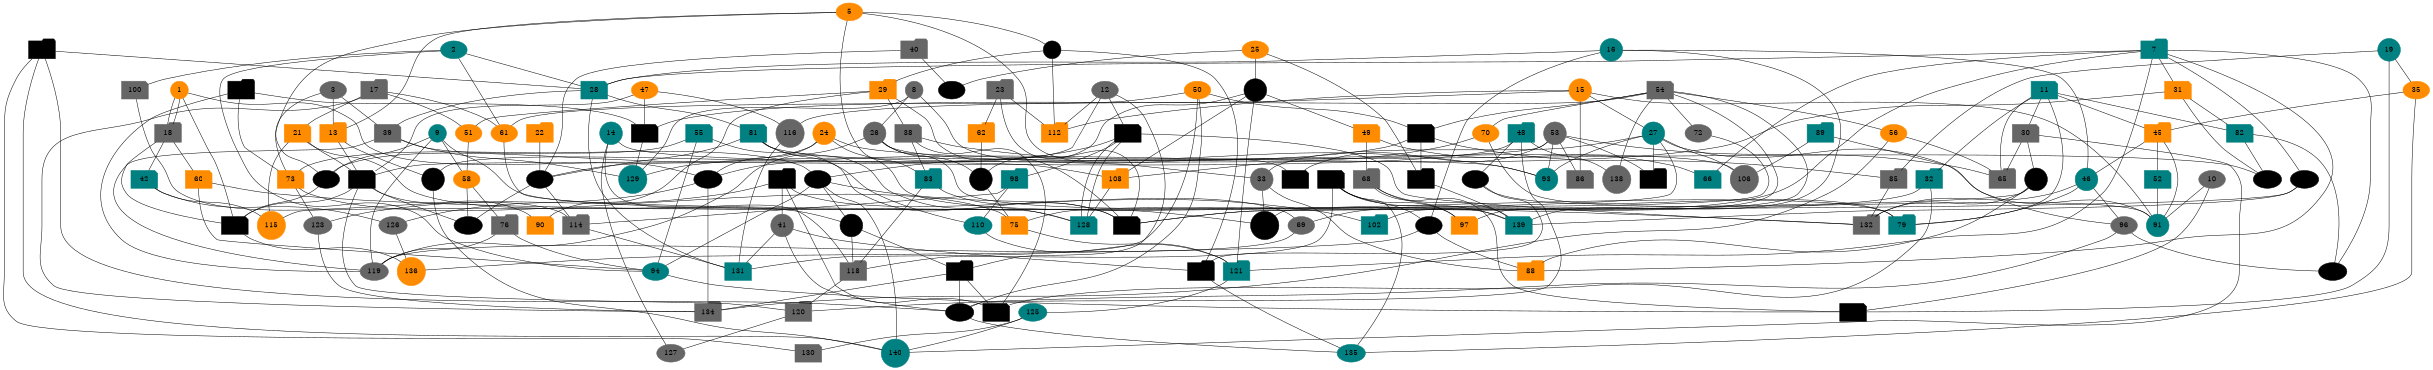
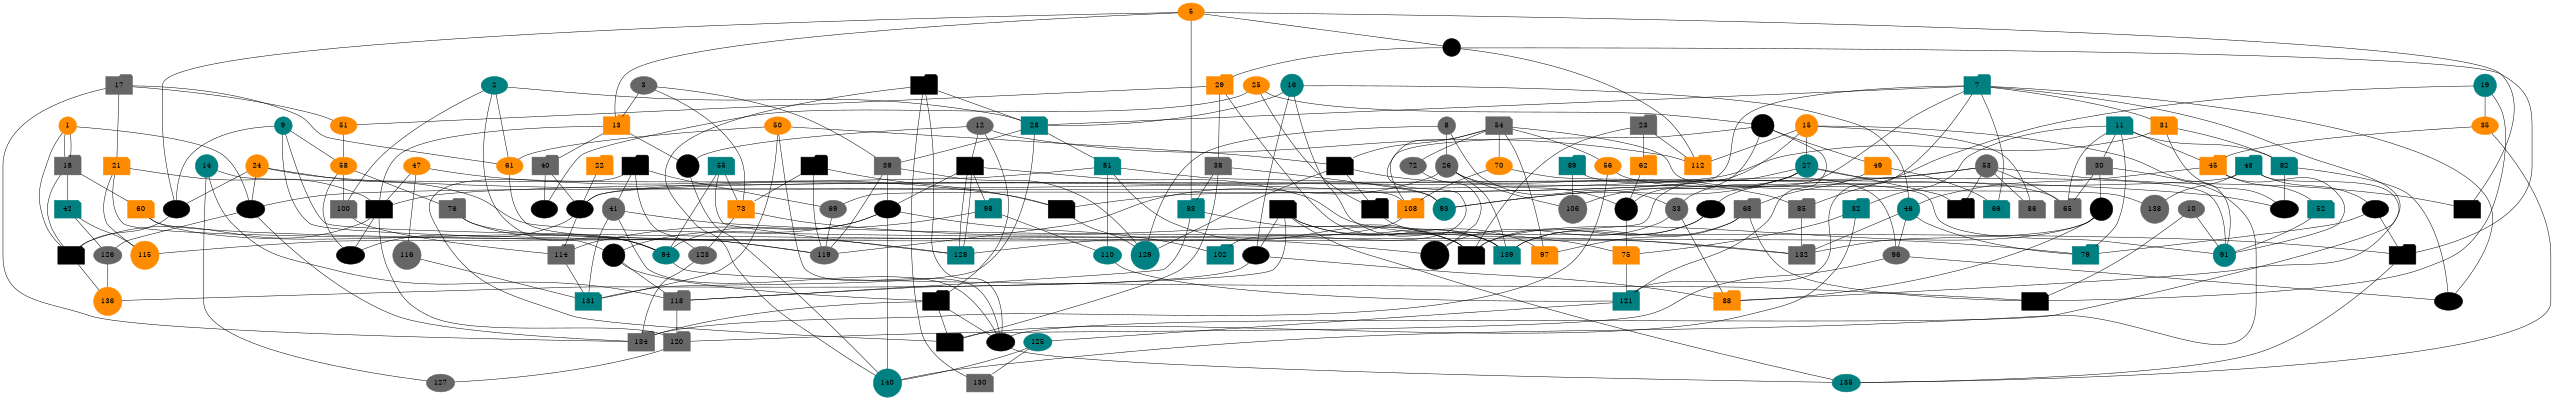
  graph {
    node [color=gray40 shape=folder style=filled]
    1 [color=darkorange shape=circle]
    18
    104 [color=black shape=ellipse]
    109 [color=black shape=note]
    42 [color=teal shape=note]
    60 [color=darkorange shape=note]
    134
    126 [shape=ellipse]
    136 [color=darkorange shape=circle]
    2 [color=teal shape=ellipse]
    28 [color=teal shape=note]
    61 [color=darkorange shape=ellipse]
    94 [color=teal shape=ellipse]
    100 [shape=note]
    39 [shape=note]
    81 [color=teal shape=note]
    131 [color=teal shape=note]
    128 [color=teal shape=note]
    111 [color=black shape=note]
    114
    3 [shape=ellipse]
    13 [color=darkorange]
    73 [color=darkorange shape=note]
    43 [color=black shape=circle]
    40
    64 [color=black shape=note]
    129 [color=teal shape=circle]
    119 [shape=ellipse]
    44 [color=black shape=ellipse]
    75 [color=darkorange shape=note]
    123 [shape=ellipse]
    4 [color=black]
    105 [color=black shape=ellipse]
    130 [shape=note]
    140 [color=teal shape=circle]
    135 [color=teal shape=ellipse]
    5 [color=darkorange shape=ellipse]
    6 [color=black shape=circle]
    83 [color=teal]
    84 [color=black shape=ellipse]
    124 [color=black shape=note]
    29 [color=darkorange]
    87 [color=black]
    112 [color=darkorange]
    118
    133 [color=black shape=note]
    51 [color=darkorange shape=ellipse]
    38 [shape=note]
-   90 [color=darkorange shape=note]
    7 [color=teal]
    31 [color=darkorange shape=note]
    66 [color=teal shape=note]
    69 [shape=ellipse]
    88 [color=darkorange]
    103 [color=black shape=ellipse]
    121 [color=teal]
    122 [color=black shape=ellipse]
    82 [color=teal shape=note]
    107 [color=black shape=ellipse]
    139 [color=teal shape=note]
    125 [color=teal shape=ellipse]
    8 [shape=circle]
    26 [shape=circle]
    33 [shape=circle]
    67 [color=black shape=circle]
    106 [shape=circle]
    113 [color=black shape=circle]
    9 [color=teal shape=circle]
    58 [color=darkorange shape=ellipse]
    76
    141 [color=black shape=ellipse]
    10 [shape=ellipse]
    91 [color=teal shape=circle]
    11 [color=teal shape=note]
    30 [shape=note]
    32 [color=teal]
    45 [color=darkorange]
    65
    79 [color=teal]
    63 [color=black shape=circle]
    117 [color=black shape=note]
    46 [color=teal shape=circle]
    52 [color=teal shape=note]
    12 [shape=ellipse]
    20 [color=black shape=note]
    95 [color=black]
    98 [color=teal]
    132
    41 [shape=circle]
    99 [color=black shape=ellipse]
    59 [color=black shape=ellipse]
    120
    14 [color=teal shape=circle]
    108 [color=darkorange]
    127 [shape=ellipse]
    15 [color=darkorange shape=circle]
    27 [color=teal shape=circle]
    86 [shape=note]
    101 [color=black shape=note]
    115 [color=darkorange shape=circle]
    57 [color=black]
    93 [color=teal shape=circle]
    16 [color=teal shape=circle]
    80 [color=black shape=ellipse]
    96 [shape=ellipse]
    17
    21 [color=darkorange shape=note]
    77 [color=black shape=circle]
    19 [color=teal shape=circle]
    35 [color=darkorange shape=ellipse]
    85
    102 [color=teal]
    110 [color=teal shape=ellipse]
    22 [color=darkorange]
    23
    62 [color=darkorange]
    24 [color=darkorange shape=circle]
    25 [color=darkorange shape=ellipse]
    34 [color=black shape=circle]
    92 [color=black]
    49 [color=darkorange shape=note]
    68
    36 [color=black]
    37 [color=black shape=note]
    97 [color=darkorange shape=note]
    47 [color=darkorange shape=ellipse]
    116 [shape=circle]
    48 [color=teal]
    78 [color=black shape=ellipse]
    138 [shape=circle]
    50 [color=darkorange shape=ellipse]
    74 [color=black shape=note]
    53 [shape=circle]
    54 [shape=note]
    56 [color=darkorange shape=ellipse]
    70 [color=darkorange shape=ellipse]
    72 [shape=ellipse]
    55 [color=teal shape=note]
    71 [color=black]
    89 [color=teal]
    1 -- 18
    1 -- 18
    1 -- 104
    1 -- 109
    18 -- 109
    18 -- 42
    18 -- 60
    104 -- 134
    104 -- 126
    109 -- 136
    42 -- 126
    42 -- 115
    60 -- 94
    60 -- 132
    126 -- 136
    2 -- 28
    2 -- 61
    2 -- 94
    2 -- 100
    28 -- 39
    28 -- 81
    28 -- 131
    61 -- 128
    94 -- 111
    100 -- 114
    39 -- 129
    39 -- 119
    39 -- 44
    81 -- 133
    81 -- 99
    81 -- 93
    81 -- 110
    114 -- 131
    3 -- 39
    3 -- 13
    3 -- 73
    13 -- 43
+   13 -- 40
    13 -- 64
    73 -- 75
    73 -- 123
    43 -- 140
    40 -- 99
    40 -- 59
    64 -- 109
-   64 -- 90
    64 -- 141
    64 -- 120
    44 -- 94
    44 -- 140
    44 -- 77
    44 -- 102
    75 -- 121
    123 -- 134
    4 -- 28
    4 -- 105
    4 -- 130
    4 -- 140
    105 -- 135
    5 -- 13
    5 -- 6
    5 -- 83
    5 -- 84
    5 -- 124
    6 -- 29
    6 -- 87
    6 -- 112
    83 -- 118
    83 -- 133
    84 -- 109
    29 -- 133
    29 -- 51
    29 -- 38
-   29 -- 90
    87 -- 135
    118 -- 120
    51 -- 58
    38 -- 83
    38 -- 117
    38 -- 93
    7 -- 28
    7 -- 31
    7 -- 66
    7 -- 69
    7 -- 88
    7 -- 103
    7 -- 121
    7 -- 122
    31 -- 104
    31 -- 82
    31 -- 107
    69 -- 119
    103 -- 133
    103 -- 139
    121 -- 125
    82 -- 122
    82 -- 107
    125 -- 130
    125 -- 140
    8 -- 129
    8 -- 26
    8 -- 33
    26 -- 119
    26 -- 139
    26 -- 67
    26 -- 106
    33 -- 88
    33 -- 113
    67 -- 75
    9 -- 119
    9 -- 84
    9 -- 113
    9 -- 58
+   58 -- 100
    58 -- 76
    58 -- 141
    76 -- 94
    76 -- 119
    10 -- 111
    10 -- 91
    11 -- 82
    11 -- 30
    11 -- 32
    11 -- 45
    11 -- 65
    11 -- 79
    30 -- 140
    30 -- 65
    30 -- 63
    32 -- 75
    32 -- 117
    45 -- 91
    45 -- 46
    45 -- 52
    63 -- 133
    63 -- 88
    63 -- 132
    46 -- 79
    46 -- 132
    46 -- 96
    52 -- 91
    12 -- 43
    12 -- 112
    12 -- 20
    12 -- 95
    20 -- 128
    20 -- 128
    20 -- 44
    20 -- 98
    20 -- 132
    95 -- 134
    95 -- 105
    95 -- 117
    98 -- 114
    98 -- 110
    41 -- 131
    41 -- 105
    41 -- 87
    99 -- 114
    99 -- 141
    120 -- 127
    14 -- 118
    14 -- 108
    14 -- 127
    108 -- 128
    15 -- 112
    15 -- 91
    15 -- 27
    15 -- 86
    15 -- 101
    27 -- 33
    27 -- 106
    27 -- 91
    27 -- 115
    27 -- 57
    27 -- 93
    101 -- 129
    16 -- 28
    16 -- 139
    16 -- 46
    16 -- 80
    80 -- 136
    80 -- 88
    96 -- 122
    96 -- 120
    17 -- 134
    17 -- 61
    17 -- 51
    17 -- 21
    21 -- 64
    21 -- 115
    21 -- 77
    77 -- 118
    77 -- 95
    19 -- 111
    19 -- 35
    19 -- 85
    35 -- 135
    35 -- 45
    85 -- 132
    110 -- 121
    22 -- 99
    23 -- 112
    23 -- 133
    23 -- 62
    62 -- 67
    24 -- 104
    24 -- 84
    24 -- 107
    24 -- 79
    25 -- 59
    25 -- 34
    25 -- 92
    34 -- 121
    34 -- 67
    34 -- 108
    34 -- 49
    92 -- 139
    49 -- 66
    49 -- 68
    68 -- 111
    68 -- 139
    68 -- 97
    36 -- 123
    36 -- 69
    36 -- 117
    36 -- 41
    37 -- 135
    37 -- 118
    37 -- 139
    37 -- 80
    37 -- 97
    47 -- 64
    47 -- 101
    47 -- 116
    116 -- 131
    48 -- 105
    48 -- 99
    48 -- 78
    48 -- 138
    78 -- 87
    78 -- 79
    50 -- 61
    50 -- 131
    50 -- 105
    50 -- 74
    74 -- 129
    74 -- 85
    74 -- 92
    53 -- 64
    53 -- 124
    53 -- 65
    53 -- 86
    53 -- 57
    53 -- 93
    54 -- 102
    54 -- 97
-   54 -- 116
    54 -- 138
    54 -- 74
    54 -- 56
    54 -- 70
    54 -- 72
    56 -- 134
    56 -- 65
    70 -- 91
    70 -- 108
    72 -- 113
    55 -- 94
    55 -- 128
    55 -- 73
    71 -- 73
    71 -- 119
    71 -- 101
    89 -- 106
    89 -- 96
  }
